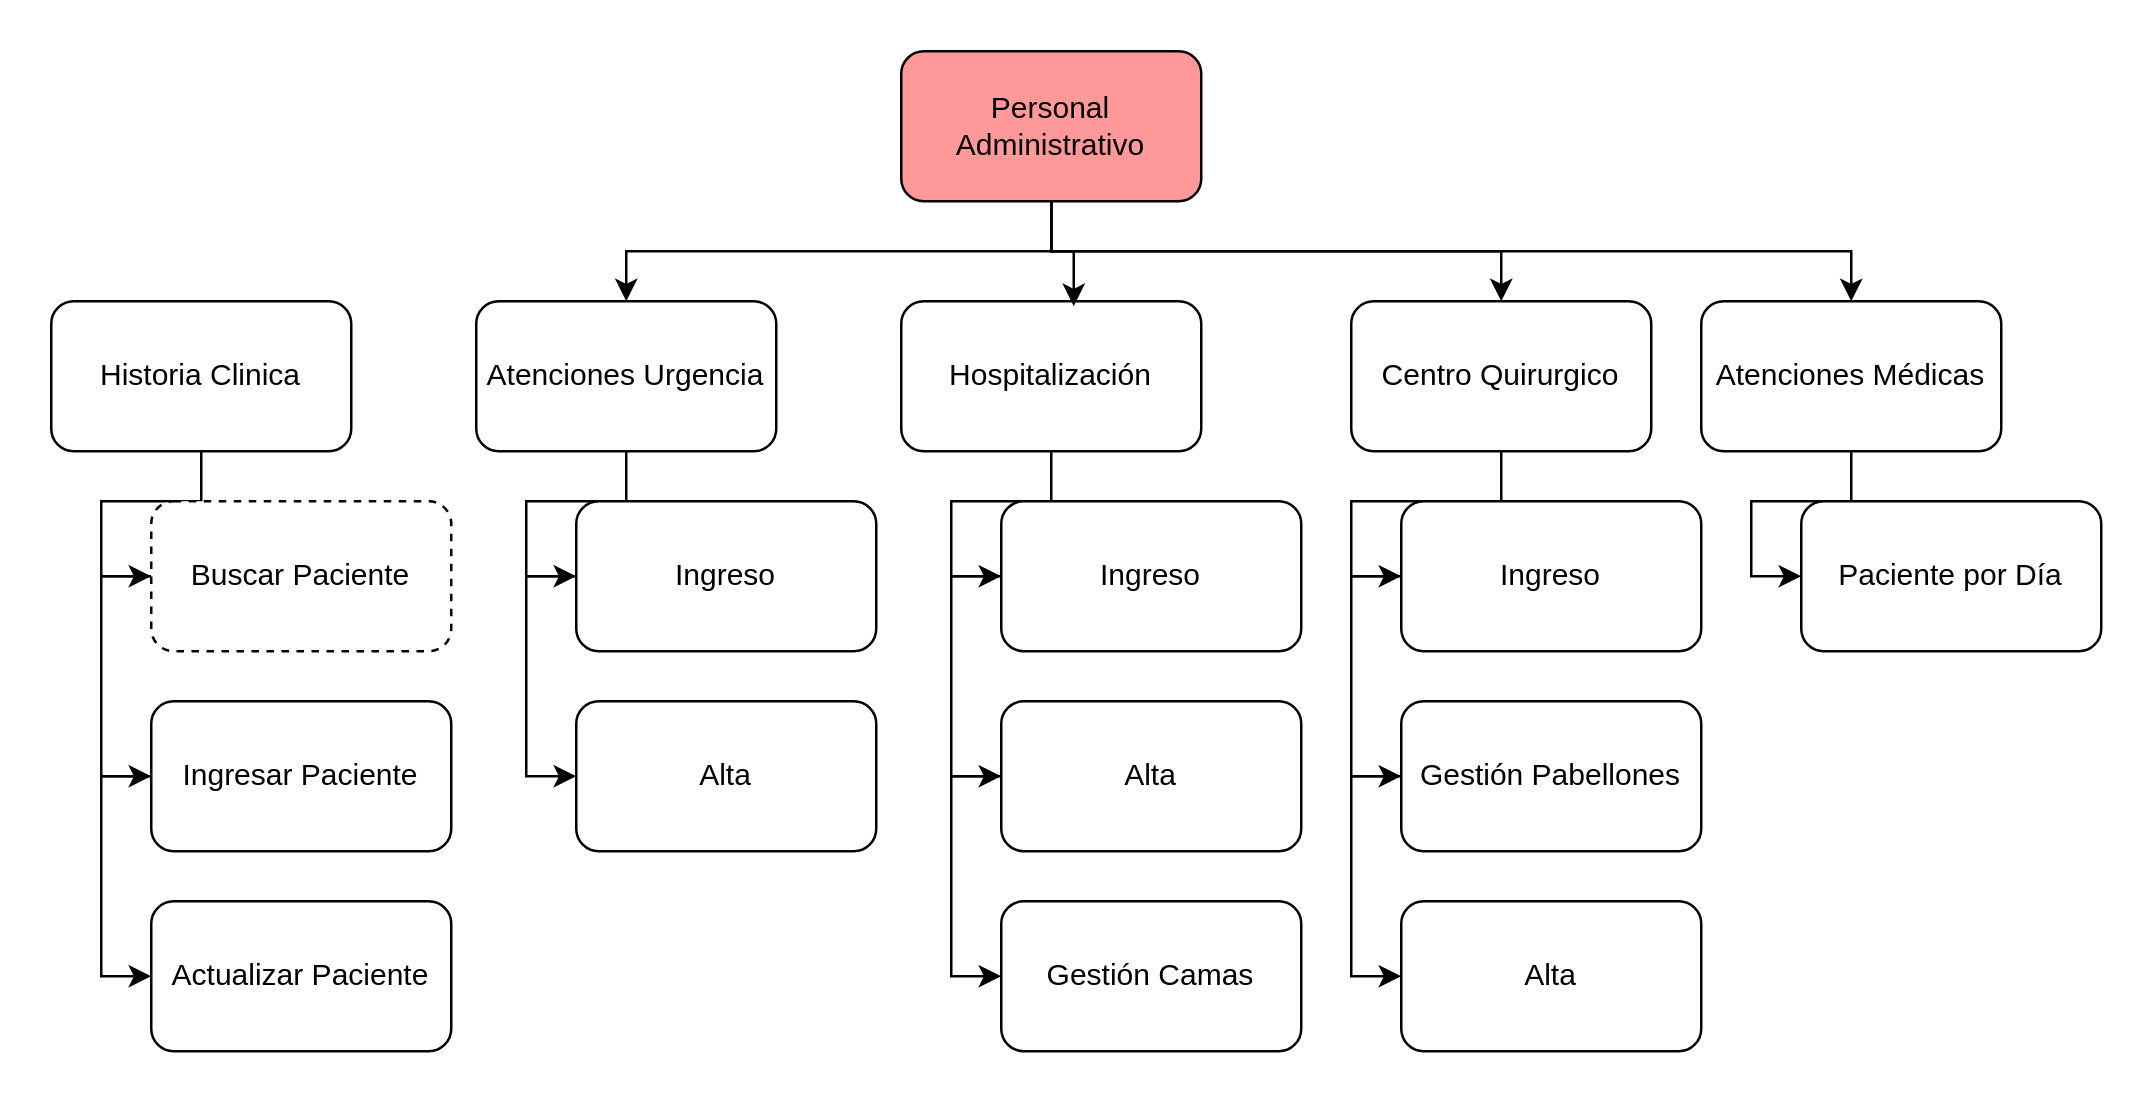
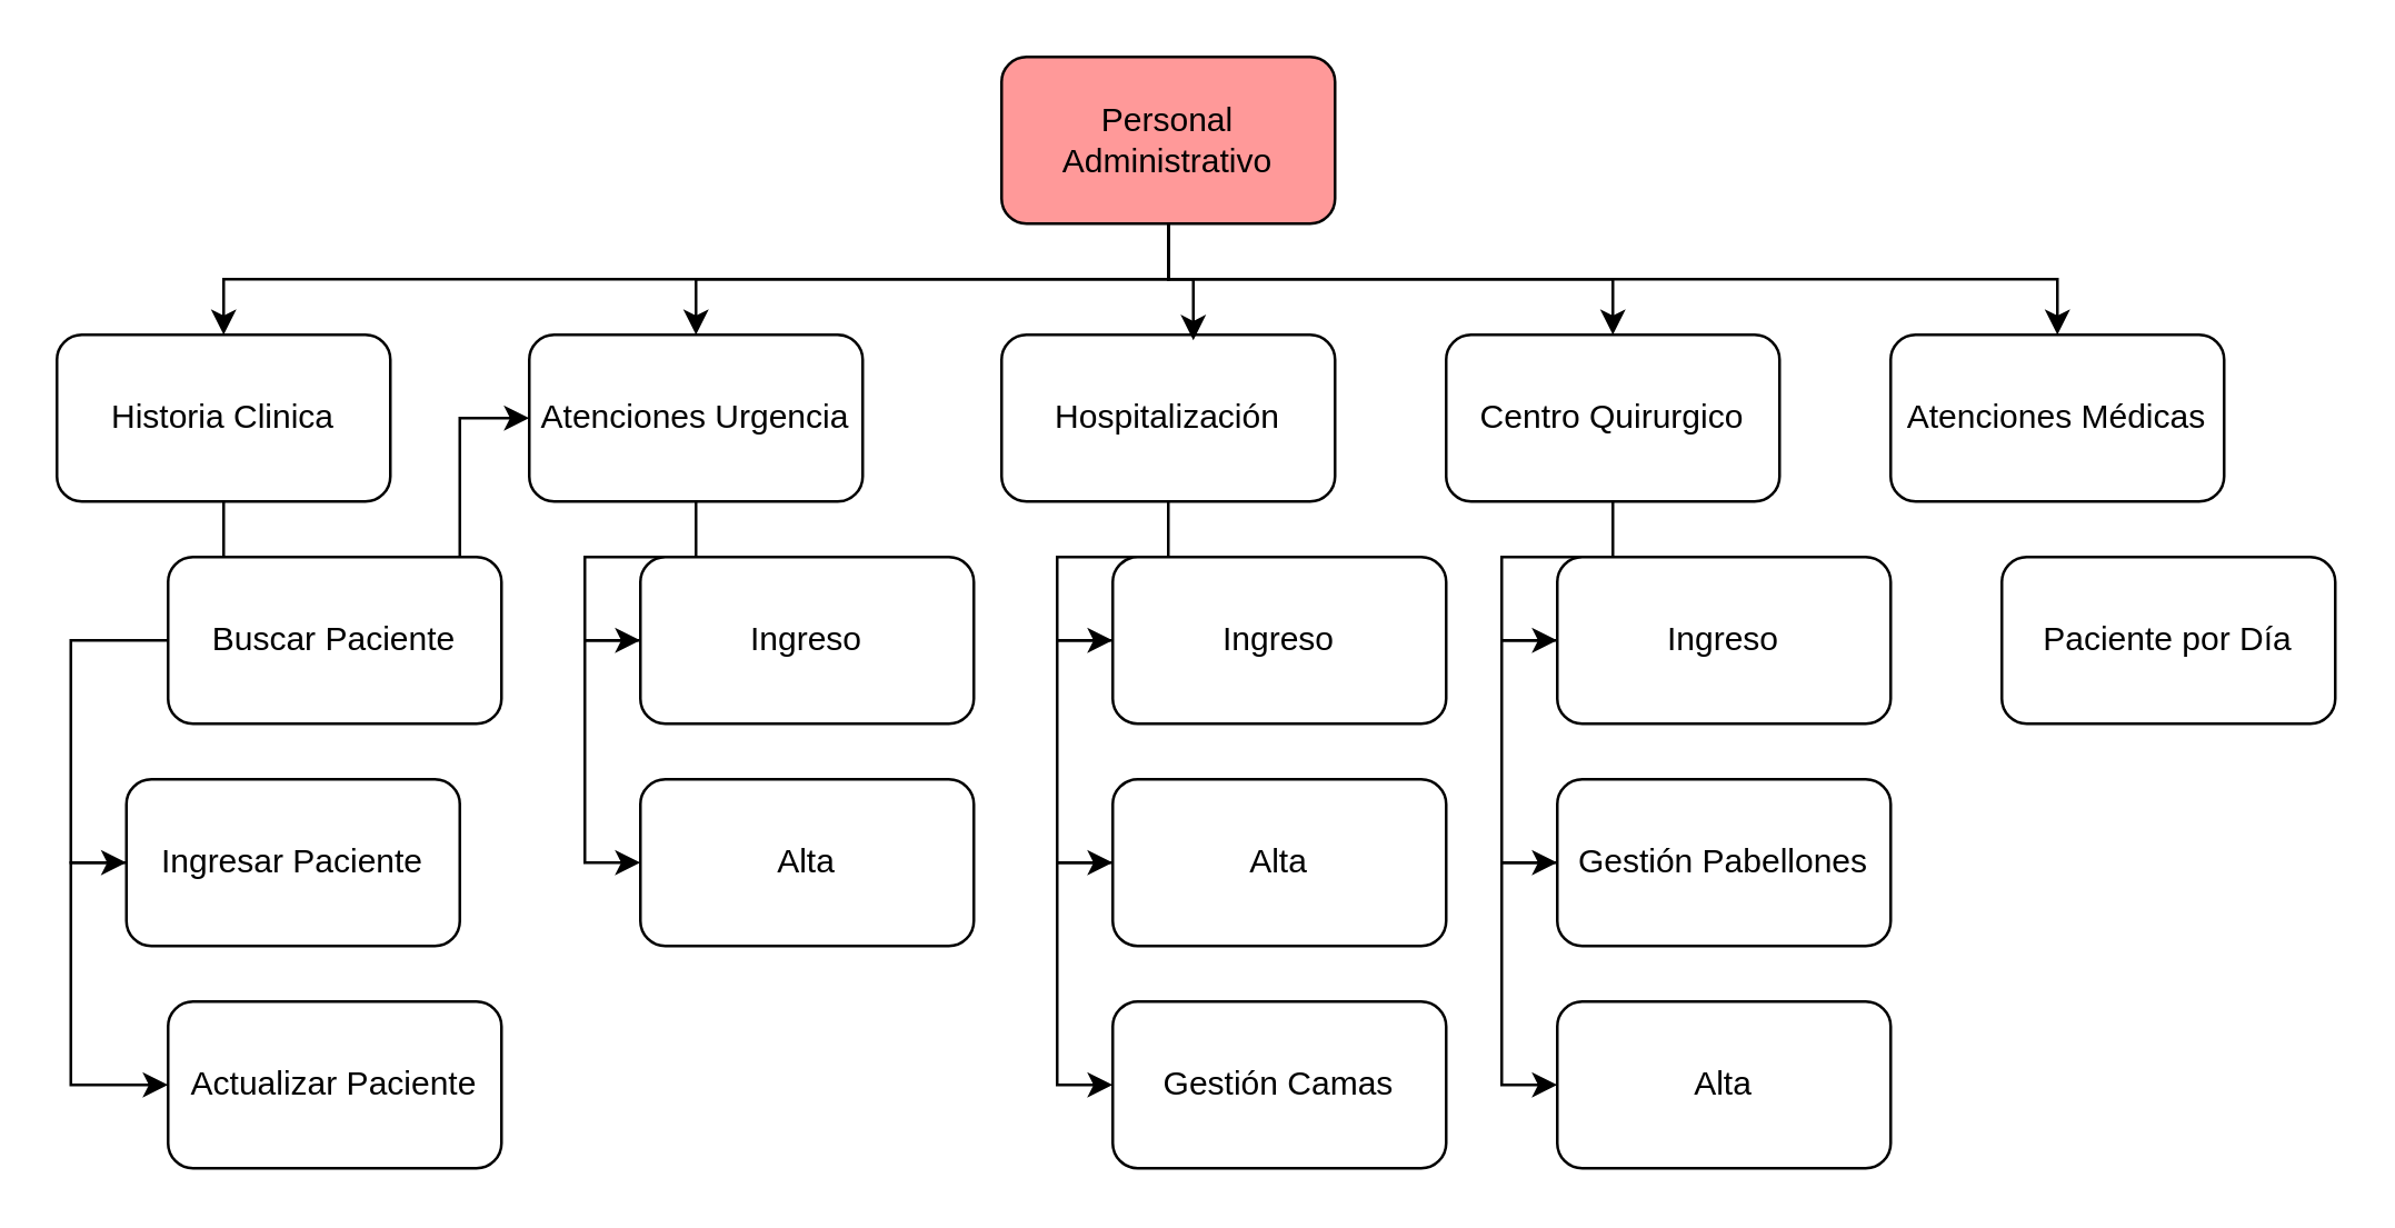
  <mxCell id="0" />
  <mxCell id="1" parent="0" />
  <mxCell id="2" style="edgeStyle=orthogonalEdgeStyle;rounded=0;orthogonalLoop=1;jettySize=auto;html=1;exitX=0.5;exitY=1;exitDx=0;exitDy=0;entryX=0.5;entryY=0;entryDx=0;entryDy=0;" edge="1" parent="1" source="6" target="14"><mxGeometry relative="1" as="geometry" /></mxCell>
  <mxCell id="3" style="edgeStyle=orthogonalEdgeStyle;rounded=0;orthogonalLoop=1;jettySize=auto;html=1;exitX=0.5;exitY=1;exitDx=0;exitDy=0;entryX=0.5;entryY=0;entryDx=0;entryDy=0;" edge="1" parent="1" source="6" target="27"><mxGeometry relative="1" as="geometry" /></mxCell>
  <mxCell id="4" style="edgeStyle=orthogonalEdgeStyle;rounded=0;orthogonalLoop=1;jettySize=auto;html=1;exitX=0.5;exitY=1;exitDx=0;exitDy=0;entryX=0.5;entryY=0;entryDx=0;entryDy=0;" edge="1" parent="1" source="6" target="34"><mxGeometry relative="1" as="geometry" /></mxCell>
+ <mxCell id="5" style="edgeStyle=orthogonalEdgeStyle;rounded=0;orthogonalLoop=1;jettySize=auto;html=1;exitX=0.5;exitY=1;exitDx=0;exitDy=0;entryX=0.5;entryY=0;entryDx=0;entryDy=0;" edge="1" parent="1" source="6" target="8"><mxGeometry relative="1" as="geometry" /></mxCell>
  <mxCell id="6" value="Personal Administrativo" style="rounded=1;whiteSpace=wrap;html=1;fillColor=#FF9999;" vertex="1" parent="1"><mxGeometry x="360" y="20" width="120" height="60" as="geometry" /></mxCell>
- <mxCell id="7" style="edgeStyle=orthogonalEdgeStyle;rounded=0;orthogonalLoop=1;jettySize=auto;html=1;exitX=0.5;exitY=1;exitDx=0;exitDy=0;entryX=0;entryY=0.5;entryDx=0;entryDy=0;" edge="1" parent="1" source="8" target="10"><mxGeometry relative="1" as="geometry" /></mxCell>
+ <mxCell id="7" style="edgeStyle=orthogonalEdgeStyle;rounded=0;orthogonalLoop=1;jettySize=auto;html=1;exitX=0.5;exitY=1;exitDx=0;exitDy=0;" edge="1" parent="1" source="8" target="14"><mxGeometry relative="1" as="geometry" /></mxCell>
  <mxCell id="8" value="Historia Clinica" style="rounded=1;whiteSpace=wrap;html=1;" vertex="1" parent="1"><mxGeometry x="20" y="120" width="120" height="60" as="geometry" /></mxCell>
  <mxCell id="9" style="edgeStyle=orthogonalEdgeStyle;rounded=0;orthogonalLoop=1;jettySize=auto;html=1;exitX=0;exitY=0.5;exitDx=0;exitDy=0;entryX=0;entryY=0.5;entryDx=0;entryDy=0;" edge="1" parent="1" source="10" target="12"><mxGeometry relative="1" as="geometry" /></mxCell>
- <mxCell id="10" value="Buscar Paciente" style="rounded=1;whiteSpace=wrap;html=1;dashed=1;" vertex="1" parent="1"><mxGeometry x="60" y="200" width="120" height="60" as="geometry" /></mxCell>
+ <mxCell id="10" value="Buscar Paciente" style="rounded=1;whiteSpace=wrap;html=1;" vertex="1" parent="1"><mxGeometry x="60" y="200" width="120" height="60" as="geometry" /></mxCell>
  <mxCell id="11" style="edgeStyle=orthogonalEdgeStyle;rounded=0;orthogonalLoop=1;jettySize=auto;html=1;exitX=0;exitY=0.5;exitDx=0;exitDy=0;entryX=0;entryY=0.5;entryDx=0;entryDy=0;" edge="1" parent="1" source="12" target="18"><mxGeometry relative="1" as="geometry" /></mxCell>
- <mxCell id="12" value="Ingresar Paciente" style="rounded=1;whiteSpace=wrap;html=1;" vertex="1" parent="1"><mxGeometry x="60" y="280" width="120" height="60" as="geometry" /></mxCell>
+ <mxCell id="12" value="Ingresar Paciente" style="rounded=1;whiteSpace=wrap;html=1;" vertex="1" parent="1"><mxGeometry x="45" y="280" width="120" height="60" as="geometry" /></mxCell>
  <mxCell id="13" style="edgeStyle=orthogonalEdgeStyle;rounded=0;orthogonalLoop=1;jettySize=auto;html=1;exitX=0.5;exitY=1;exitDx=0;exitDy=0;entryX=0;entryY=0.5;entryDx=0;entryDy=0;" edge="1" parent="1" source="14" target="16"><mxGeometry relative="1" as="geometry" /></mxCell>
  <mxCell id="14" value="Atenciones Urgencia" style="rounded=1;whiteSpace=wrap;html=1;" vertex="1" parent="1"><mxGeometry x="190" y="120" width="120" height="60" as="geometry" /></mxCell>
  <mxCell id="15" style="edgeStyle=orthogonalEdgeStyle;rounded=0;orthogonalLoop=1;jettySize=auto;html=1;exitX=0;exitY=0.5;exitDx=0;exitDy=0;entryX=0;entryY=0.5;entryDx=0;entryDy=0;" edge="1" parent="1" source="16" target="17"><mxGeometry relative="1" as="geometry" /></mxCell>
  <mxCell id="16" value="Ingreso" style="rounded=1;whiteSpace=wrap;html=1;" vertex="1" parent="1"><mxGeometry x="230" y="200" width="120" height="60" as="geometry" /></mxCell>
  <mxCell id="17" value="Alta" style="rounded=1;whiteSpace=wrap;html=1;" vertex="1" parent="1"><mxGeometry x="230" y="280" width="120" height="60" as="geometry" /></mxCell>
  <mxCell id="18" value="Actualizar Paciente" style="rounded=1;whiteSpace=wrap;html=1;" vertex="1" parent="1"><mxGeometry x="60" y="360" width="120" height="60" as="geometry" /></mxCell>
  <mxCell id="19" style="edgeStyle=orthogonalEdgeStyle;rounded=0;orthogonalLoop=1;jettySize=auto;html=1;exitX=0.5;exitY=1;exitDx=0;exitDy=0;entryX=0;entryY=0.5;entryDx=0;entryDy=0;" edge="1" parent="1" source="20" target="22"><mxGeometry relative="1" as="geometry" /></mxCell>
  <mxCell id="20" value="Hospitalización" style="rounded=1;whiteSpace=wrap;html=1;" vertex="1" parent="1"><mxGeometry x="360" y="120" width="120" height="60" as="geometry" /></mxCell>
  <mxCell id="21" style="edgeStyle=orthogonalEdgeStyle;rounded=0;orthogonalLoop=1;jettySize=auto;html=1;exitX=0;exitY=0.5;exitDx=0;exitDy=0;entryX=0;entryY=0.5;entryDx=0;entryDy=0;" edge="1" parent="1" source="22" target="24"><mxGeometry relative="1" as="geometry" /></mxCell>
  <mxCell id="22" value="Ingreso" style="rounded=1;whiteSpace=wrap;html=1;" vertex="1" parent="1"><mxGeometry x="400" y="200" width="120" height="60" as="geometry" /></mxCell>
  <mxCell id="23" style="edgeStyle=orthogonalEdgeStyle;rounded=0;orthogonalLoop=1;jettySize=auto;html=1;exitX=0;exitY=0.5;exitDx=0;exitDy=0;entryX=0;entryY=0.5;entryDx=0;entryDy=0;" edge="1" parent="1" source="24" target="25"><mxGeometry relative="1" as="geometry" /></mxCell>
  <mxCell id="24" value="Alta" style="rounded=1;whiteSpace=wrap;html=1;" vertex="1" parent="1"><mxGeometry x="400" y="280" width="120" height="60" as="geometry" /></mxCell>
  <mxCell id="25" value="Gestión Camas" style="rounded=1;whiteSpace=wrap;html=1;" vertex="1" parent="1"><mxGeometry x="400" y="360" width="120" height="60" as="geometry" /></mxCell>
  <mxCell id="26" style="edgeStyle=orthogonalEdgeStyle;rounded=0;orthogonalLoop=1;jettySize=auto;html=1;exitX=0.5;exitY=1;exitDx=0;exitDy=0;entryX=0;entryY=0.5;entryDx=0;entryDy=0;" edge="1" parent="1" source="27" target="29"><mxGeometry relative="1" as="geometry" /></mxCell>
- <mxCell id="27" value="Centro Quirurgico" style="rounded=1;whiteSpace=wrap;html=1;" vertex="1" parent="1"><mxGeometry x="540" y="120" width="120" height="60" as="geometry" /></mxCell>
+ <mxCell id="27" value="Centro Quirurgico" style="rounded=1;whiteSpace=wrap;html=1;" vertex="1" parent="1"><mxGeometry x="520" y="120" width="120" height="60" as="geometry" /></mxCell>
  <mxCell id="28" style="edgeStyle=orthogonalEdgeStyle;rounded=0;orthogonalLoop=1;jettySize=auto;html=1;exitX=0;exitY=0.5;exitDx=0;exitDy=0;entryX=0;entryY=0.5;entryDx=0;entryDy=0;" edge="1" parent="1" source="29" target="31"><mxGeometry relative="1" as="geometry" /></mxCell>
  <mxCell id="29" value="Ingreso" style="rounded=1;whiteSpace=wrap;html=1;" vertex="1" parent="1"><mxGeometry x="560" y="200" width="120" height="60" as="geometry" /></mxCell>
  <mxCell id="30" style="edgeStyle=orthogonalEdgeStyle;rounded=0;orthogonalLoop=1;jettySize=auto;html=1;exitX=0;exitY=0.5;exitDx=0;exitDy=0;entryX=0;entryY=0.5;entryDx=0;entryDy=0;" edge="1" parent="1" source="31" target="32"><mxGeometry relative="1" as="geometry" /></mxCell>
  <mxCell id="31" value="Gestión Pabellones" style="rounded=1;whiteSpace=wrap;html=1;" vertex="1" parent="1"><mxGeometry x="560" y="280" width="120" height="60" as="geometry" /></mxCell>
  <mxCell id="32" value="Alta" style="rounded=1;whiteSpace=wrap;html=1;" vertex="1" parent="1"><mxGeometry x="560" y="360" width="120" height="60" as="geometry" /></mxCell>
- <mxCell id="33" style="edgeStyle=orthogonalEdgeStyle;rounded=0;orthogonalLoop=1;jettySize=auto;html=1;exitX=0.5;exitY=1;exitDx=0;exitDy=0;entryX=0;entryY=0.5;entryDx=0;entryDy=0;" edge="1" parent="1" source="34" target="35"><mxGeometry relative="1" as="geometry" /></mxCell>
  <mxCell id="34" value="Atenciones Médicas" style="rounded=1;whiteSpace=wrap;html=1;" vertex="1" parent="1"><mxGeometry x="680" y="120" width="120" height="60" as="geometry" /></mxCell>
  <mxCell id="35" value="Paciente por Día" style="rounded=1;whiteSpace=wrap;html=1;" vertex="1" parent="1"><mxGeometry x="720" y="200" width="120" height="60" as="geometry" /></mxCell>
  <mxCell id="36" style="edgeStyle=orthogonalEdgeStyle;rounded=0;orthogonalLoop=1;jettySize=auto;html=1;exitX=0.5;exitY=1;exitDx=0;exitDy=0;entryX=0.575;entryY=0.033;entryDx=0;entryDy=0;entryPerimeter=0;" edge="1" parent="1" source="6" target="20"><mxGeometry relative="1" as="geometry" /></mxCell>
